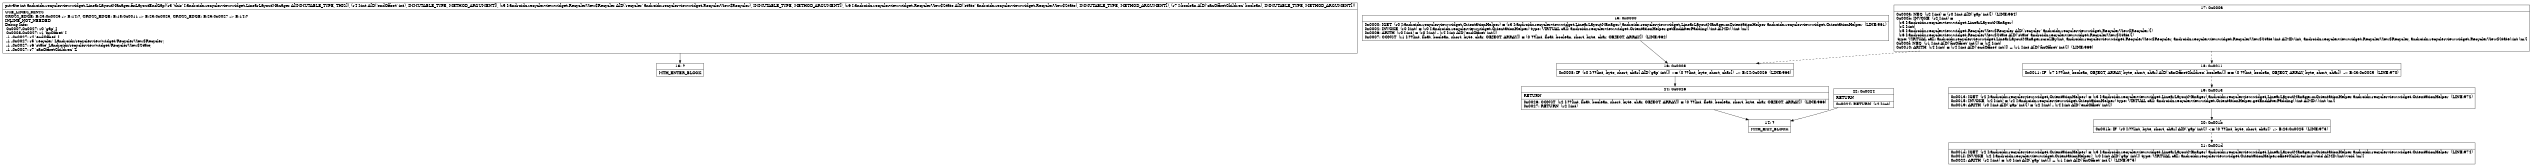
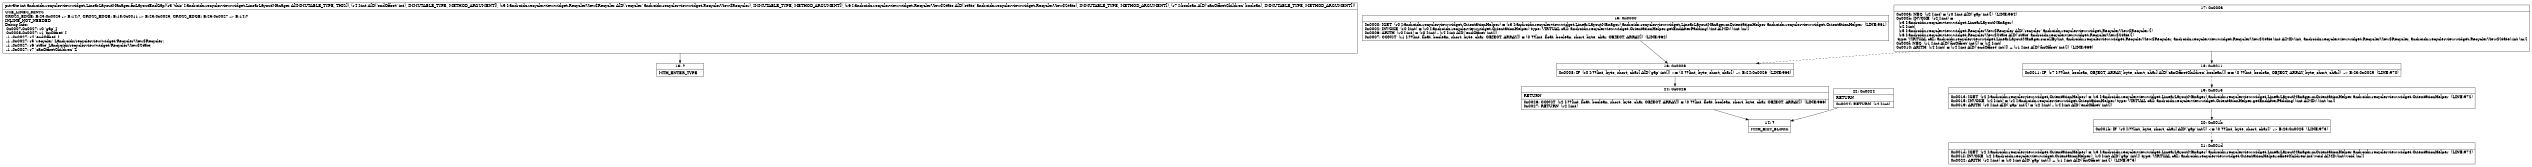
  digraph {
    node [shape=record]
-   n1 [label="{13\:\ ?|MTH_ENTER_BLOCK\l}"]
+   n1 [label="{13\:\ ?|MTH_ENTER_TYPE\l}"]
    n2 [label="{15\:\ 0x0000|0x0000: IGET  (r0 I:androidx.recyclerview.widget.OrientationHelper) = (r3 I:androidx.recyclerview.widget.LinearLayoutManager) androidx.recyclerview.widget.LinearLayoutManager.mOrientationHelper androidx.recyclerview.widget.OrientationHelper  (LINE:961)\l0x0002: INVOKE  (r0 I:int) = (r0 I:androidx.recyclerview.widget.OrientationHelper) type: VIRTUAL call: androidx.recyclerview.widget.OrientationHelper.getEndAfterPadding():int A[MD:():int (m)]\l0x0006: ARITH  (r0 I:int) = (r0 I:int) \- (r4 I:int A[D('endOffset' int)]) \l0x0007: CONST  (r1 I:??[int, float, boolean, short, byte, char, OBJECT, ARRAY]) = (0 ??[int, float, boolean, short, byte, char, OBJECT, ARRAY])  (LINE:962)\l}"]
    n3 [label="{16\:\ 0x0008|0x0008: IF  (r0 I:??[int, byte, short, char] A[D('gap' int)]) \<= (0 ??[int, byte, short, char])  \-\> B:24:0x0026  (LINE:963)\l}"]
    n4 [label="{24\:\ 0x0026|RETURN\l|0x0026: CONST  (r2 I:??[int, float, boolean, short, byte, char, OBJECT, ARRAY]) = (0 ??[int, float, boolean, short, byte, char, OBJECT, ARRAY])  (LINE:966)\l0x0027: RETURN  (r2 I:int) \l}"]
    n5 [label="{17\:\ 0x000a|0x000a: NEG  (r2 I:int) = (r0 I:int A[D('gap' int)])  (LINE:964)\l0x000b: INVOKE  (r2 I:int) = \l  (r3 I:androidx.recyclerview.widget.LinearLayoutManager)\l  (r2 I:int)\l  (r5 I:androidx.recyclerview.widget.RecyclerView$Recycler A[D('recycler' androidx.recyclerview.widget.RecyclerView$Recycler)])\l  (r6 I:androidx.recyclerview.widget.RecyclerView$State A[D('state' androidx.recyclerview.widget.RecyclerView$State)])\l type: VIRTUAL call: androidx.recyclerview.widget.LinearLayoutManager.scrollBy(int, androidx.recyclerview.widget.RecyclerView$Recycler, androidx.recyclerview.widget.RecyclerView$State):int A[MD:(int, androidx.recyclerview.widget.RecyclerView$Recycler, androidx.recyclerview.widget.RecyclerView$State):int (m)]\l0x000f: NEG  (r1 I:int A[D('fixOffset' int)]) = (r2 I:int) \l0x0010: ARITH  (r4 I:int) = (r4 I:int A[D('endOffset' int)]) + (r1 I:int A[D('fixOffset' int)])  (LINE:969)\l}"]
    n6 [label="{18\:\ 0x0011|0x0011: IF  (r7 I:??[int, boolean, OBJECT, ARRAY, byte, short, char] A[D('canOffsetChildren' boolean)]) == (0 ??[int, boolean, OBJECT, ARRAY, byte, short, char])  \-\> B:23:0x0025  (LINE:970)\l}"]
    n7 [label="{14\:\ ?|MTH_EXIT_BLOCK\l}"]
    n8 [label="{19\:\ 0x0013|0x0013: IGET  (r2 I:androidx.recyclerview.widget.OrientationHelper) = (r3 I:androidx.recyclerview.widget.LinearLayoutManager) androidx.recyclerview.widget.LinearLayoutManager.mOrientationHelper androidx.recyclerview.widget.OrientationHelper  (LINE:972)\l0x0015: INVOKE  (r2 I:int) = (r2 I:androidx.recyclerview.widget.OrientationHelper) type: VIRTUAL call: androidx.recyclerview.widget.OrientationHelper.getEndAfterPadding():int A[MD:():int (m)]\l0x0019: ARITH  (r0 I:int A[D('gap' int)]) = (r2 I:int) \- (r4 I:int A[D('endOffset' int)]) \l}"]
    n9 [label="{20\:\ 0x001b|0x001b: IF  (r0 I:??[int, byte, short, char] A[D('gap' int)]) \<= (0 ??[int, byte, short, char])  \-\> B:23:0x0025  (LINE:973)\l}"]
    n10 [label="{21\:\ 0x001d|0x001d: IGET  (r2 I:androidx.recyclerview.widget.OrientationHelper) = (r3 I:androidx.recyclerview.widget.LinearLayoutManager) androidx.recyclerview.widget.LinearLayoutManager.mOrientationHelper androidx.recyclerview.widget.OrientationHelper  (LINE:974)\l0x001f: INVOKE  (r2 I:androidx.recyclerview.widget.OrientationHelper), (r0 I:int A[D('gap' int)]) type: VIRTUAL call: androidx.recyclerview.widget.OrientationHelper.offsetChildren(int):void A[MD:(int):void (m)]\l0x0022: ARITH  (r2 I:int) = (r0 I:int A[D('gap' int)]) + (r1 I:int A[D('fixOffset' int)])  (LINE:975)\l}"]
    n11 [label="{22\:\ 0x0024|RETURN\l|0x0024: RETURN  (r2 I:int) \l}"]
    n12 [label="{private int androidx.recyclerview.widget.LinearLayoutManager.fixLayoutEndGap((r3 'this' I:androidx.recyclerview.widget.LinearLayoutManager A[IMMUTABLE_TYPE, THIS]), (r4 I:int A[D('endOffset' int), IMMUTABLE_TYPE, METHOD_ARGUMENT]), (r5 I:androidx.recyclerview.widget.RecyclerView$Recycler A[D('recycler' androidx.recyclerview.widget.RecyclerView$Recycler), IMMUTABLE_TYPE, METHOD_ARGUMENT]), (r6 I:androidx.recyclerview.widget.RecyclerView$State A[D('state' androidx.recyclerview.widget.RecyclerView$State), IMMUTABLE_TYPE, METHOD_ARGUMENT]), (r7 I:boolean A[D('canOffsetChildren' boolean), IMMUTABLE_TYPE, METHOD_ARGUMENT]))  | USE_LINES_HINTS\lCROSS_EDGE: B:23:0x0025 \-\> B:14:?, CROSS_EDGE: B:18:0x0011 \-\> B:23:0x0025, CROSS_EDGE: B:25:0x0027 \-\> B:14:?\lINLINE_NOT_NEEDED\lDebug Info:\l  0x0007\-0x0027: r0 'gap' I\l  0x0008\-0x0027: r1 'fixOffset' I\l  \-1 \-0x0027: r4 'endOffset' I\l  \-1 \-0x0027: r5 'recycler' Landroidx\/recyclerview\/widget\/RecyclerView$Recycler;\l  \-1 \-0x0027: r6 'state' Landroidx\/recyclerview\/widget\/RecyclerView$State;\l  \-1 \-0x0027: r7 'canOffsetChildren' Z\l}"]
    n2 -> n3
    n3 -> n4
    n4 -> n7
    n5 -> n3 [style=dashed]
-   n5 -> n6 [style=dashed]
+   n5 -> n6
    n6 -> n8 [style=dashed]
    n8 -> n9
    n9 -> n10 [style=dashed]
    n11 -> n7
    n12 -> n1
  }
